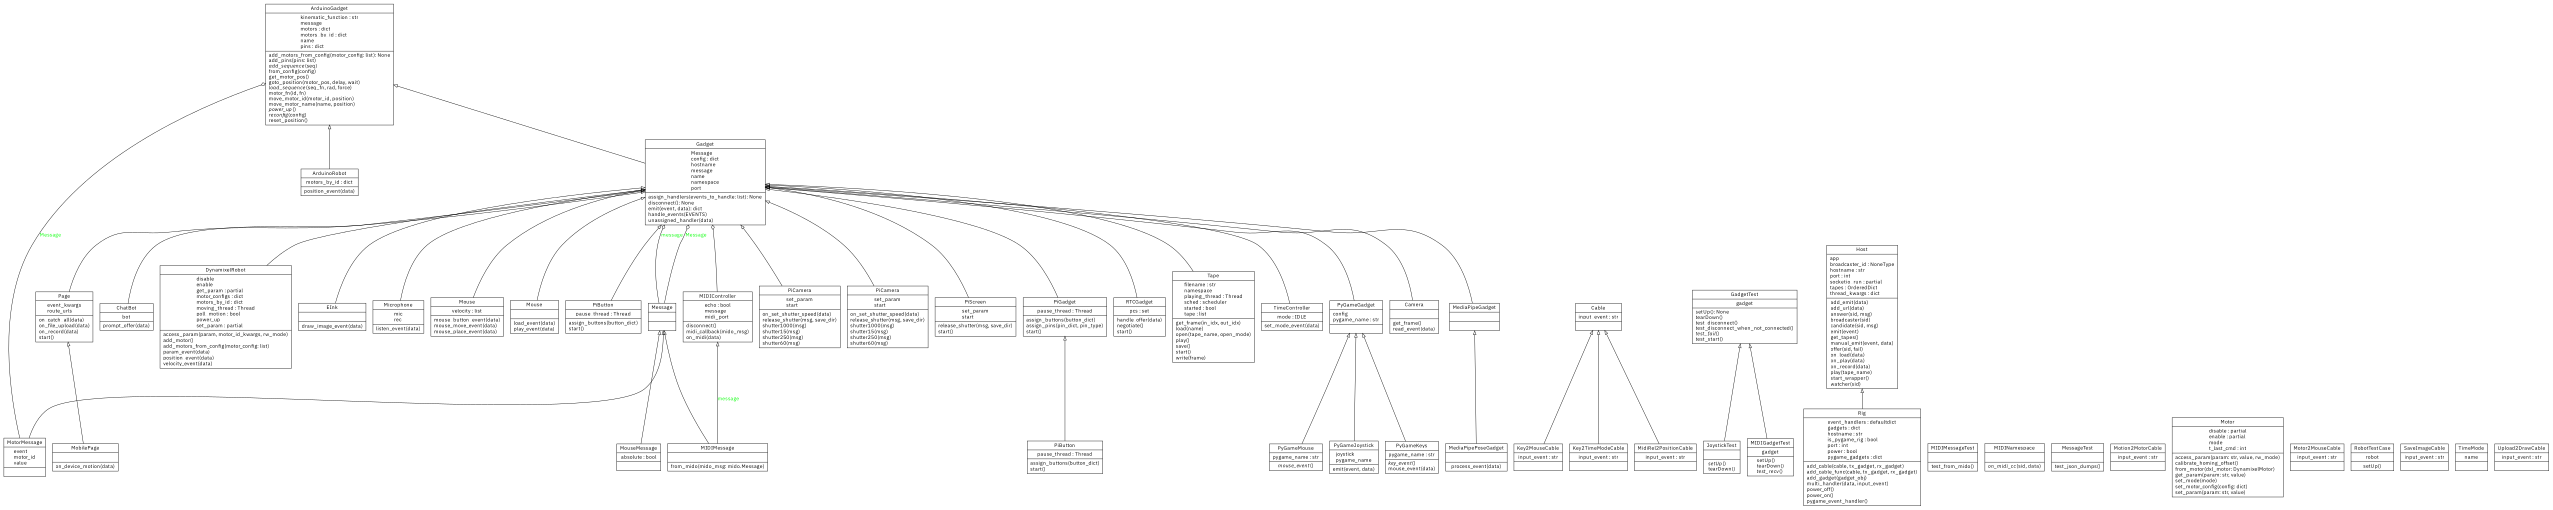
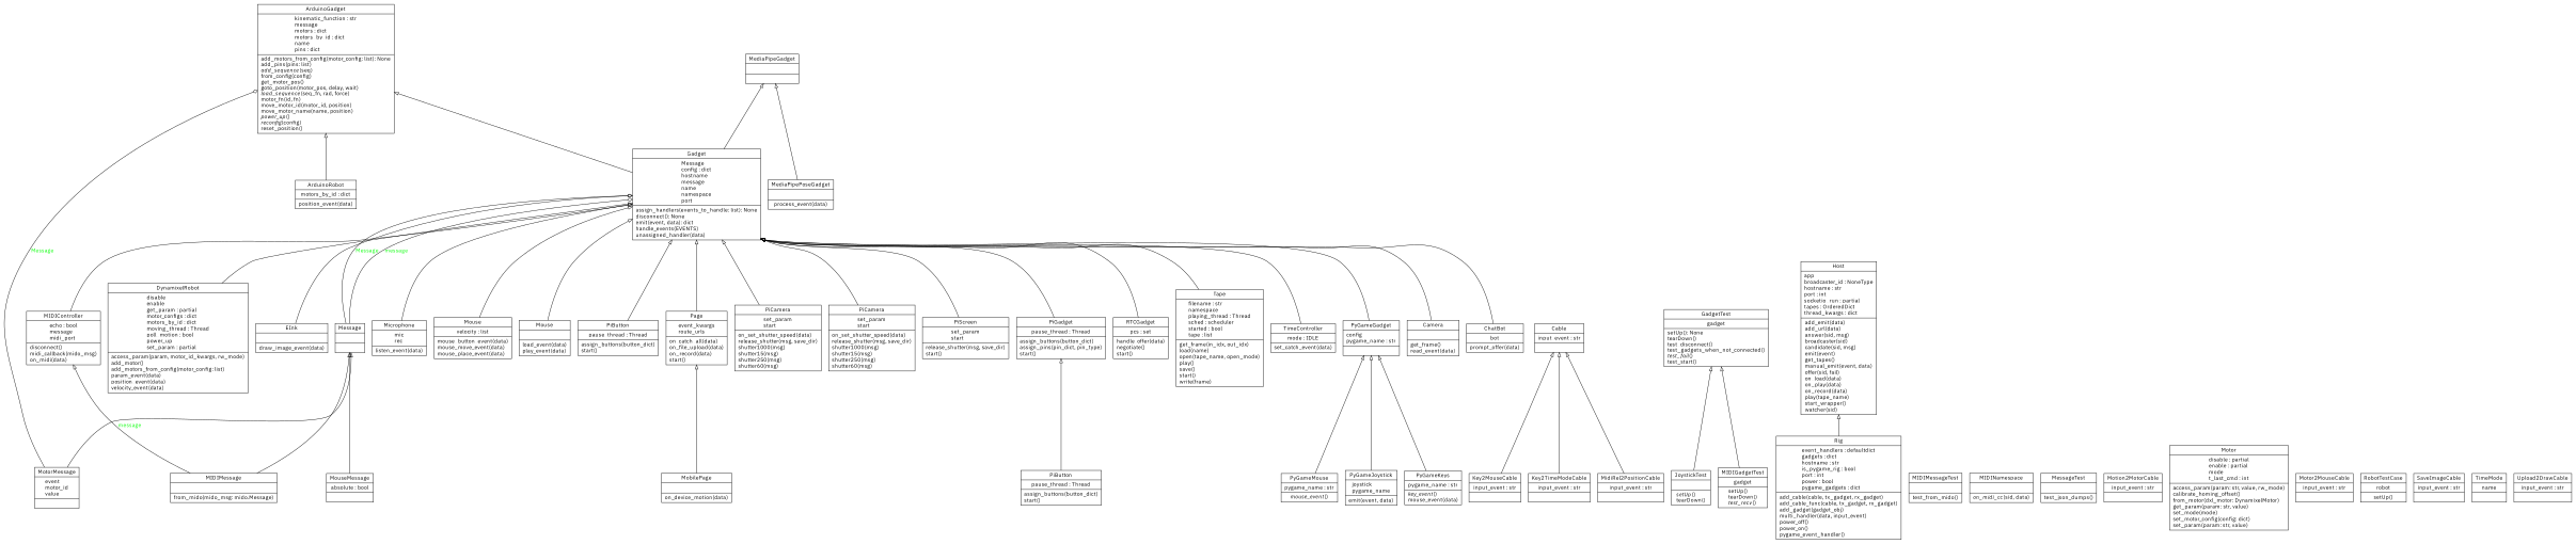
  digraph {
    fontname="IBM Plex Sans"
    rankdir=BT
    node [color=black fontcolor=black fontname="IBM Plex Sans" shape=record style=solid]
    edge [arrowhead=empty arrowtail=none fontname="IBM Plex Sans"]
    n1 [label=<{ArduinoGadget|kinematic_function : str<br ALIGN="LEFT"/>message<br ALIGN="LEFT"/>motors : dict<br ALIGN="LEFT"/>motors_by_id : dict<br ALIGN="LEFT"/>name<br ALIGN="LEFT"/>pins : dict<br ALIGN="LEFT"/>|add_motors_from_config(motor_config: list): None<br ALIGN="LEFT"/>add_pins(pins: list)<br ALIGN="LEFT"/><I>add_sequence</I>(seq)<br ALIGN="LEFT"/>from_config(config)<br ALIGN="LEFT"/>get_motor_pos()<br ALIGN="LEFT"/>goto_position(motor_pos, delay, wait)<br ALIGN="LEFT"/><I>load_sequence</I>(seq_fn, rad, force)<br ALIGN="LEFT"/>motor_fn(id, fn)<br ALIGN="LEFT"/>move_motor_id(motor_id, position)<br ALIGN="LEFT"/>move_motor_name(name, position)<br ALIGN="LEFT"/><I>power_up</I>()<br ALIGN="LEFT"/><I>reconfig</I>(config)<br ALIGN="LEFT"/>reset_position()<br ALIGN="LEFT"/>}>]
    n2 [label=<{Gadget|Message<br ALIGN="LEFT"/>config : dict<br ALIGN="LEFT"/>hostname<br ALIGN="LEFT"/>message<br ALIGN="LEFT"/>name<br ALIGN="LEFT"/>namespace<br ALIGN="LEFT"/>port<br ALIGN="LEFT"/>|assign_handlers(events_to_handle: list): None<br ALIGN="LEFT"/>disconnect(): None<br ALIGN="LEFT"/>emit(event, data): dict<br ALIGN="LEFT"/>handle_events(EVENTS)<br ALIGN="LEFT"/>unassigned_handler(data)<br ALIGN="LEFT"/>}>]
    n3 [label=<{ArduinoRobot|motors_by_id : dict<br ALIGN="LEFT"/>|position_event(data)<br ALIGN="LEFT"/>}>]
    n4 [label=<{Cable|input_event : str<br ALIGN="LEFT"/>|}>]
    n5 [label=<{Camera|<br ALIGN="LEFT"/>|get_frame()<br ALIGN="LEFT"/>read_event(data)<br ALIGN="LEFT"/>}>]
    n6 [label=<{ChatBot|bot<br ALIGN="LEFT"/>|prompt_offer(data)<br ALIGN="LEFT"/>}>]
    n7 [label=<{DynamixelRobot|disable<br ALIGN="LEFT"/>enable<br ALIGN="LEFT"/>get_param : partial<br ALIGN="LEFT"/>motor_configs : dict<br ALIGN="LEFT"/>motors_by_id : dict<br ALIGN="LEFT"/>moving_thread : Thread<br ALIGN="LEFT"/>poll_motion : bool<br ALIGN="LEFT"/>power_up<br ALIGN="LEFT"/>set_param : partial<br ALIGN="LEFT"/>|access_param(param, motor_id_kwargs, rw_mode)<br ALIGN="LEFT"/>add_motor()<br ALIGN="LEFT"/>add_motors_from_config(motor_config: list)<br ALIGN="LEFT"/>param_event(data)<br ALIGN="LEFT"/>position_event(data)<br ALIGN="LEFT"/>velocity_event(data)<br ALIGN="LEFT"/>}>]
    n8 [label=<{EInk|<br ALIGN="LEFT"/>|draw_image_event(data)<br ALIGN="LEFT"/>}>]
-   n9 [label=<{GadgetTest|gadget<br ALIGN="LEFT"/>|setUp(): None<br ALIGN="LEFT"/>tearDown()<br ALIGN="LEFT"/>test_disconnect()<br ALIGN="LEFT"/>test_disconnect_when_not_connected()<br ALIGN="LEFT"/><I>test_fail</I>()<br ALIGN="LEFT"/>test_start()<br ALIGN="LEFT"/>}>]
+   n9 [label=<{GadgetTest|gadget<br ALIGN="LEFT"/>|setUp(): None<br ALIGN="LEFT"/>tearDown()<br ALIGN="LEFT"/>test_disconnect()<br ALIGN="LEFT"/>test_gadgets_when_not_connected()<br ALIGN="LEFT"/><I>test_fail</I>()<br ALIGN="LEFT"/>test_start()<br ALIGN="LEFT"/>}>]
    n10 [label=<{Host|app<br ALIGN="LEFT"/>broadcaster_id : NoneType<br ALIGN="LEFT"/>hostname : str<br ALIGN="LEFT"/>port : int<br ALIGN="LEFT"/>socketio_run : partial<br ALIGN="LEFT"/>tapes : OrderedDict<br ALIGN="LEFT"/>thread_kwargs : dict<br ALIGN="LEFT"/>|add_emit(data)<br ALIGN="LEFT"/>add_url(data)<br ALIGN="LEFT"/>answer(sid, msg)<br ALIGN="LEFT"/>broadcaster(sid)<br ALIGN="LEFT"/>candidate(sid, msg)<br ALIGN="LEFT"/>emit(event)<br ALIGN="LEFT"/>get_tapes()<br ALIGN="LEFT"/>manual_emit(event, data)<br ALIGN="LEFT"/>offer(sid, fail)<br ALIGN="LEFT"/>on_load(data)<br ALIGN="LEFT"/>on_play(data)<br ALIGN="LEFT"/>on_record(data)<br ALIGN="LEFT"/>play(tape_name)<br ALIGN="LEFT"/>start_wrapper()<br ALIGN="LEFT"/>watcher(sid)<br ALIGN="LEFT"/>}>]
    n11 [label=<{JoystickTest|<br ALIGN="LEFT"/>|<I>setUp</I>()<br ALIGN="LEFT"/>tearDown()<br ALIGN="LEFT"/>}>]
    n12 [label=<{Key2MouseCable|input_event : str<br ALIGN="LEFT"/>|}>]
    n13 [label=<{Key2TimeModeCable|input_event : str<br ALIGN="LEFT"/>|}>]
    n14 [label=<{MIDIController|echo : bool<br ALIGN="LEFT"/>message<br ALIGN="LEFT"/>midi_port<br ALIGN="LEFT"/>|disconnect()<br ALIGN="LEFT"/>midi_callback(mido_msg)<br ALIGN="LEFT"/>on_midi(data)<br ALIGN="LEFT"/>}>]
    n15 [label=<{MIDIGadgetTest|gadget<br ALIGN="LEFT"/>|setUp()<br ALIGN="LEFT"/>tearDown()<br ALIGN="LEFT"/><I>test_recv</I>()<br ALIGN="LEFT"/>}>]
    n16 [label=<{MIDIMessage|<br ALIGN="LEFT"/>|from_mido(mido_msg: mido.Message)<br ALIGN="LEFT"/>}>]
    n17 [label=<{Message|<br ALIGN="LEFT"/>|}>]
    n18 [label=<{MIDIMessageTest|<br ALIGN="LEFT"/>|test_from_mido()<br ALIGN="LEFT"/>}>]
    n19 [label=<{MIDINamespace|<br ALIGN="LEFT"/>|<I>on_midi_cc</I>(sid, data)<br ALIGN="LEFT"/>}>]
    n20 [label=<{MediaPipeGadget|<br ALIGN="LEFT"/>|}>]
    n21 [label=<{MediaPipePoseGadget|<br ALIGN="LEFT"/>|process_event(data)<br ALIGN="LEFT"/>}>]
    n22 [label=<{MessageTest|<br ALIGN="LEFT"/>|test_json_dumps()<br ALIGN="LEFT"/>}>]
    n23 [label=<{Microphone|mic<br ALIGN="LEFT"/>rec<br ALIGN="LEFT"/>|listen_event(data)<br ALIGN="LEFT"/>}>]
    n24 [label=<{MidiRel2PositionCable|input_event : str<br ALIGN="LEFT"/>|}>]
    n25 [label=<{MobilePage|<br ALIGN="LEFT"/>|on_device_motion(data)<br ALIGN="LEFT"/>}>]
    n26 [label=<{Page|event_kwargs<br ALIGN="LEFT"/>route_urls<br ALIGN="LEFT"/>|on_catch_all(data)<br ALIGN="LEFT"/>on_file_upload(data)<br ALIGN="LEFT"/>on_record(data)<br ALIGN="LEFT"/>start()<br ALIGN="LEFT"/>}>]
    n27 [label=<{Motion2MotorCable|input_event : str<br ALIGN="LEFT"/>|}>]
    n28 [label=<{Motor|disable : partial<br ALIGN="LEFT"/>enable : partial<br ALIGN="LEFT"/>mode<br ALIGN="LEFT"/>t_last_cmd : int<br ALIGN="LEFT"/>|access_param(param: str, value, rw_mode)<br ALIGN="LEFT"/>calibrate_homing_offset()<br ALIGN="LEFT"/>from_motor(dxl_motor: DynamixelMotor)<br ALIGN="LEFT"/>get_param(param: str, value)<br ALIGN="LEFT"/>set_mode(mode)<br ALIGN="LEFT"/>set_motor_config(config: dict)<br ALIGN="LEFT"/>set_param(param: str, value)<br ALIGN="LEFT"/>}>]
    n29 [label=<{Motor2MouseCable|input_event : str<br ALIGN="LEFT"/>|}>]
    n30 [label=<{MotorMessage|event<br ALIGN="LEFT"/>motor_id<br ALIGN="LEFT"/>value<br ALIGN="LEFT"/>|}>]
    n31 [label=<{Mouse|velocity : list<br ALIGN="LEFT"/>|mouse_button_event(data)<br ALIGN="LEFT"/>mouse_move_event(data)<br ALIGN="LEFT"/>mouse_place_event(data)<br ALIGN="LEFT"/>}>]
    n32 [label=<{Mouse|<br ALIGN="LEFT"/>|load_event(data)<br ALIGN="LEFT"/>play_event(data)<br ALIGN="LEFT"/>}>]
    n33 [label=<{MouseMessage|absolute : bool<br ALIGN="LEFT"/>|}>]
    n34 [label=<{PiButton|pause_thread : Thread<br ALIGN="LEFT"/>|assign_buttons(button_dict)<br ALIGN="LEFT"/>start()<br ALIGN="LEFT"/>}>]
    n35 [label=<{PiButton|pause_thread : Thread<br ALIGN="LEFT"/>|assign_buttons(button_dict)<br ALIGN="LEFT"/>start()<br ALIGN="LEFT"/>}>]
    n36 [label=<{PiGadget|pause_thread : Thread<br ALIGN="LEFT"/>|assign_buttons(button_dict)<br ALIGN="LEFT"/>assign_pins(pin_dict, pin_type)<br ALIGN="LEFT"/>start()<br ALIGN="LEFT"/>}>]
    n37 [label=<{PiCamera|set_param<br ALIGN="LEFT"/>start<br ALIGN="LEFT"/>|on_set_shutter_speed(data)<br ALIGN="LEFT"/>release_shutter(msg, save_dir)<br ALIGN="LEFT"/>shutter1000(msg)<br ALIGN="LEFT"/>shutter15(msg)<br ALIGN="LEFT"/>shutter250(msg)<br ALIGN="LEFT"/>shutter60(msg)<br ALIGN="LEFT"/>}>]
    n38 [label=<{PiCamera|set_param<br ALIGN="LEFT"/>start<br ALIGN="LEFT"/>|on_set_shutter_speed(data)<br ALIGN="LEFT"/>release_shutter(msg, save_dir)<br ALIGN="LEFT"/>shutter1000(msg)<br ALIGN="LEFT"/>shutter15(msg)<br ALIGN="LEFT"/>shutter250(msg)<br ALIGN="LEFT"/>shutter60(msg)<br ALIGN="LEFT"/>}>]
    n39 [label=<{PiScreen|set_param<br ALIGN="LEFT"/>start<br ALIGN="LEFT"/>|release_shutter(msg, save_dir)<br ALIGN="LEFT"/>start()<br ALIGN="LEFT"/>}>]
    n40 [label=<{PyGameGadget|config<br ALIGN="LEFT"/>pygame_name : str<br ALIGN="LEFT"/>|}>]
    n41 [label=<{PyGameJoystick|joystick<br ALIGN="LEFT"/>pygame_name<br ALIGN="LEFT"/>|emit(event, data)<br ALIGN="LEFT"/>}>]
    n42 [label=<{PyGameKeys|pygame_name : str<br ALIGN="LEFT"/>|<I>key_event</I>()<br ALIGN="LEFT"/>mouse_event(data)<br ALIGN="LEFT"/>}>]
    n43 [label=<{PyGameMouse|pygame_name : str<br ALIGN="LEFT"/>|<I>mouse_event</I>()<br ALIGN="LEFT"/>}>]
    n44 [label=<{RTCGadget|pcs : set<br ALIGN="LEFT"/>|handle_offer(data)<br ALIGN="LEFT"/>negotiate()<br ALIGN="LEFT"/>start()<br ALIGN="LEFT"/>}>]
    n45 [label=<{Rig|event_handlers : defaultdict<br ALIGN="LEFT"/>gadgets : dict<br ALIGN="LEFT"/>hostname : str<br ALIGN="LEFT"/>is_pygame_rig : bool<br ALIGN="LEFT"/>port : int<br ALIGN="LEFT"/>power : bool<br ALIGN="LEFT"/>pygame_gadgets : dict<br ALIGN="LEFT"/>|add_cable(cable, tx_gadget, rx_gadget)<br ALIGN="LEFT"/>add_cable_func(cable, tx_gadget, rx_gadget)<br ALIGN="LEFT"/>add_gadget(gadget_obj)<br ALIGN="LEFT"/>multi_handler(data, input_event)<br ALIGN="LEFT"/>power_off()<br ALIGN="LEFT"/>power_on()<br ALIGN="LEFT"/>pygame_event_handler()<br ALIGN="LEFT"/>}>]
    n46 [label=<{RobotTestCase|robot<br ALIGN="LEFT"/>|setUp()<br ALIGN="LEFT"/>}>]
    n47 [label=<{SaveImageCable|input_event : str<br ALIGN="LEFT"/>|}>]
    n48 [label=<{Tape|filename : str<br ALIGN="LEFT"/>namespace<br ALIGN="LEFT"/>playing_thread : Thread<br ALIGN="LEFT"/>sched : scheduler<br ALIGN="LEFT"/>started : bool<br ALIGN="LEFT"/>tape : list<br ALIGN="LEFT"/>|get_frame(in_idx, out_idx)<br ALIGN="LEFT"/>load(name)<br ALIGN="LEFT"/>open(tape_name, open_mode)<br ALIGN="LEFT"/>play()<br ALIGN="LEFT"/>save()<br ALIGN="LEFT"/>start()<br ALIGN="LEFT"/>write(frame)<br ALIGN="LEFT"/>}>]
-   n49 [label=<{TimeController|mode : IDLE<br ALIGN="LEFT"/>|set_mode_event(data)<br ALIGN="LEFT"/>}>]
+   n49 [label=<{TimeController|mode : IDLE<br ALIGN="LEFT"/>|set_catch_event(data)<br ALIGN="LEFT"/>}>]
    n50 [label=<{TimeMode|name<br ALIGN="LEFT"/>|}>]
    n51 [label=<{Upload2DrawCable|input_event : str<br ALIGN="LEFT"/>|}>]
    n2 -> n1
    n3 -> n1
    n5 -> n2
    n6 -> n2
    n7 -> n2
    n8 -> n2
    n11 -> n9
    n12 -> n4
    n13 -> n4
    n14 -> n2 [arrowhead=odiamond]
    n15 -> n9
    n16 -> n14 [fontcolor=green label=message style=solid]
    n16 -> n17
    n17 -> n2 [arrowhead=odiamond fontcolor=green label=message style=solid]
    n17 -> n2 [arrowhead=odiamond fontcolor=green label=Message style=solid]
-   n20 -> n2
+   n2 -> n20
    n21 -> n20
    n23 -> n2
    n24 -> n4
    n25 -> n26
    n26 -> n2
    n30 -> n1 [arrowhead=odiamond fontcolor=green label=Message style=solid]
    n30 -> n17
    n31 -> n2
    n32 -> n2
    n33 -> n17
    n34 -> n2
    n35 -> n36
    n36 -> n2
    n37 -> n2
    n38 -> n2
    n39 -> n2
    n40 -> n2
    n41 -> n40
    n42 -> n40
    n43 -> n40
    n44 -> n2
    n45 -> n10
    n48 -> n2
    n49 -> n2
  }
